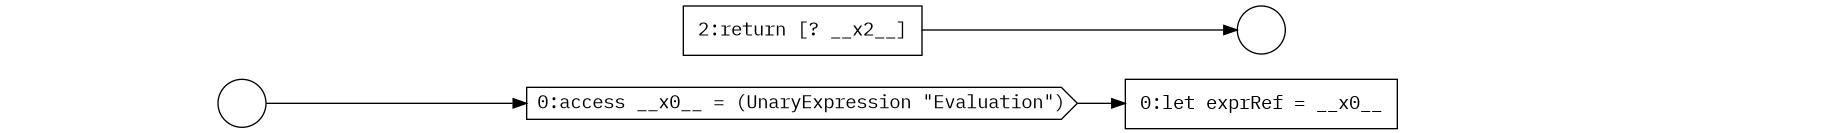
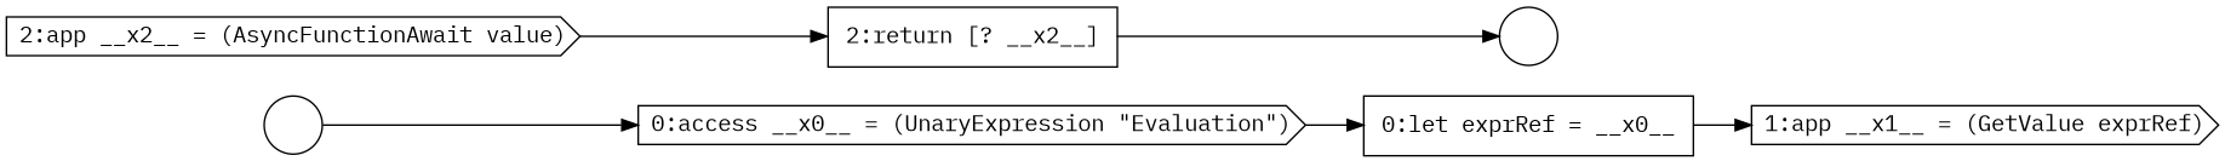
  digraph {
    fontname="IBM Plex Mono"
    rankdir=LR
    node [color=black fillcolor=white fontname="IBM Plex Mono" shape=cds style=filled]
    edge [color=black fontname="IBM Plex Mono"]
    n1 [label=<<font color="black">0:access __x0__ = (UnaryExpression &quot;Evaluation&quot;)</font>>]
    n2 [label=<<font color="black">     <table border="0" cellborder="1" cellspacing="0" cellpadding="10">       <tr><td align="left">0:let exprRef = __x0__</td></tr>     </table>   </font>> margin=0 shape=none]
+   n3 [label=<<font color="black">1:app __x1__ = (GetValue exprRef)</font>>]
    n4 [label=" " shape=circle]
+   n5 [label=<<font color="black">2:app __x2__ = (AsyncFunctionAwait value)</font>>]
    n6 [label=<<font color="black">     <table border="0" cellborder="1" cellspacing="0" cellpadding="10">       <tr><td align="left">2:return [? __x2__]</td></tr>     </table>   </font>> margin=0 shape=none]
    n7 [label=" " shape=circle]
    n1 -> n2
+   n2 -> n3
    n4 -> n1
+   n5 -> n6
    n6 -> n7
  }
